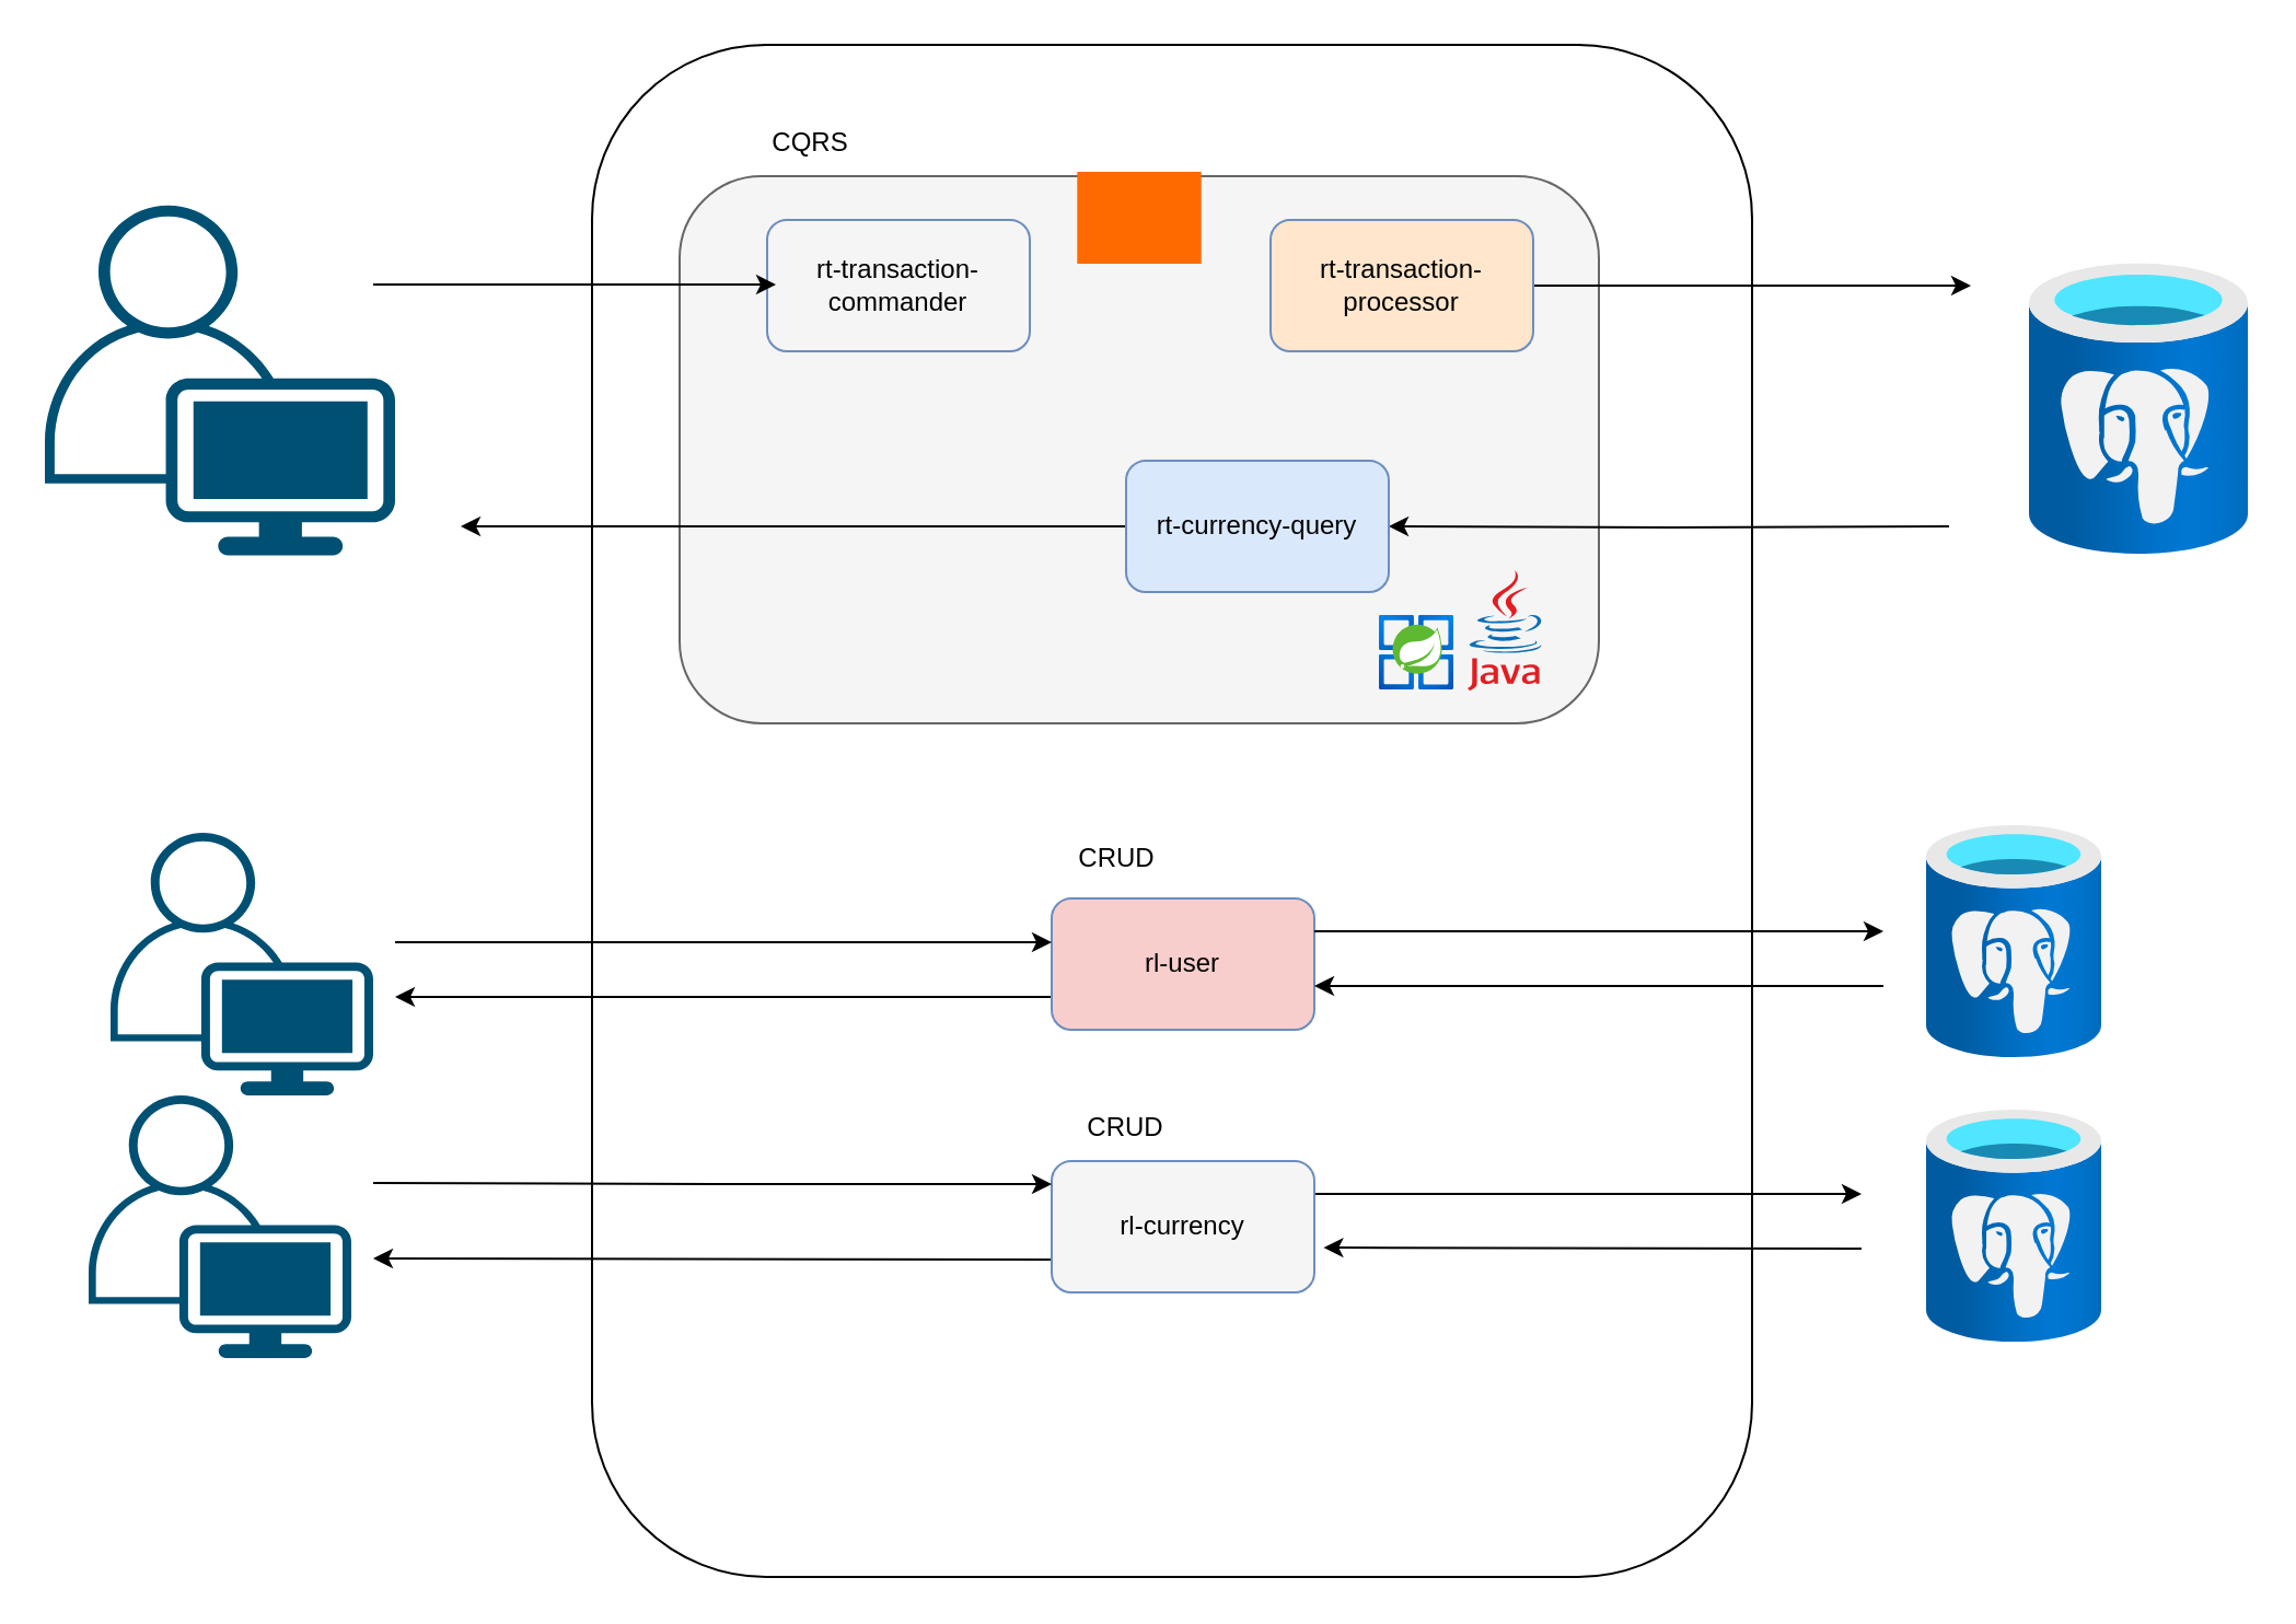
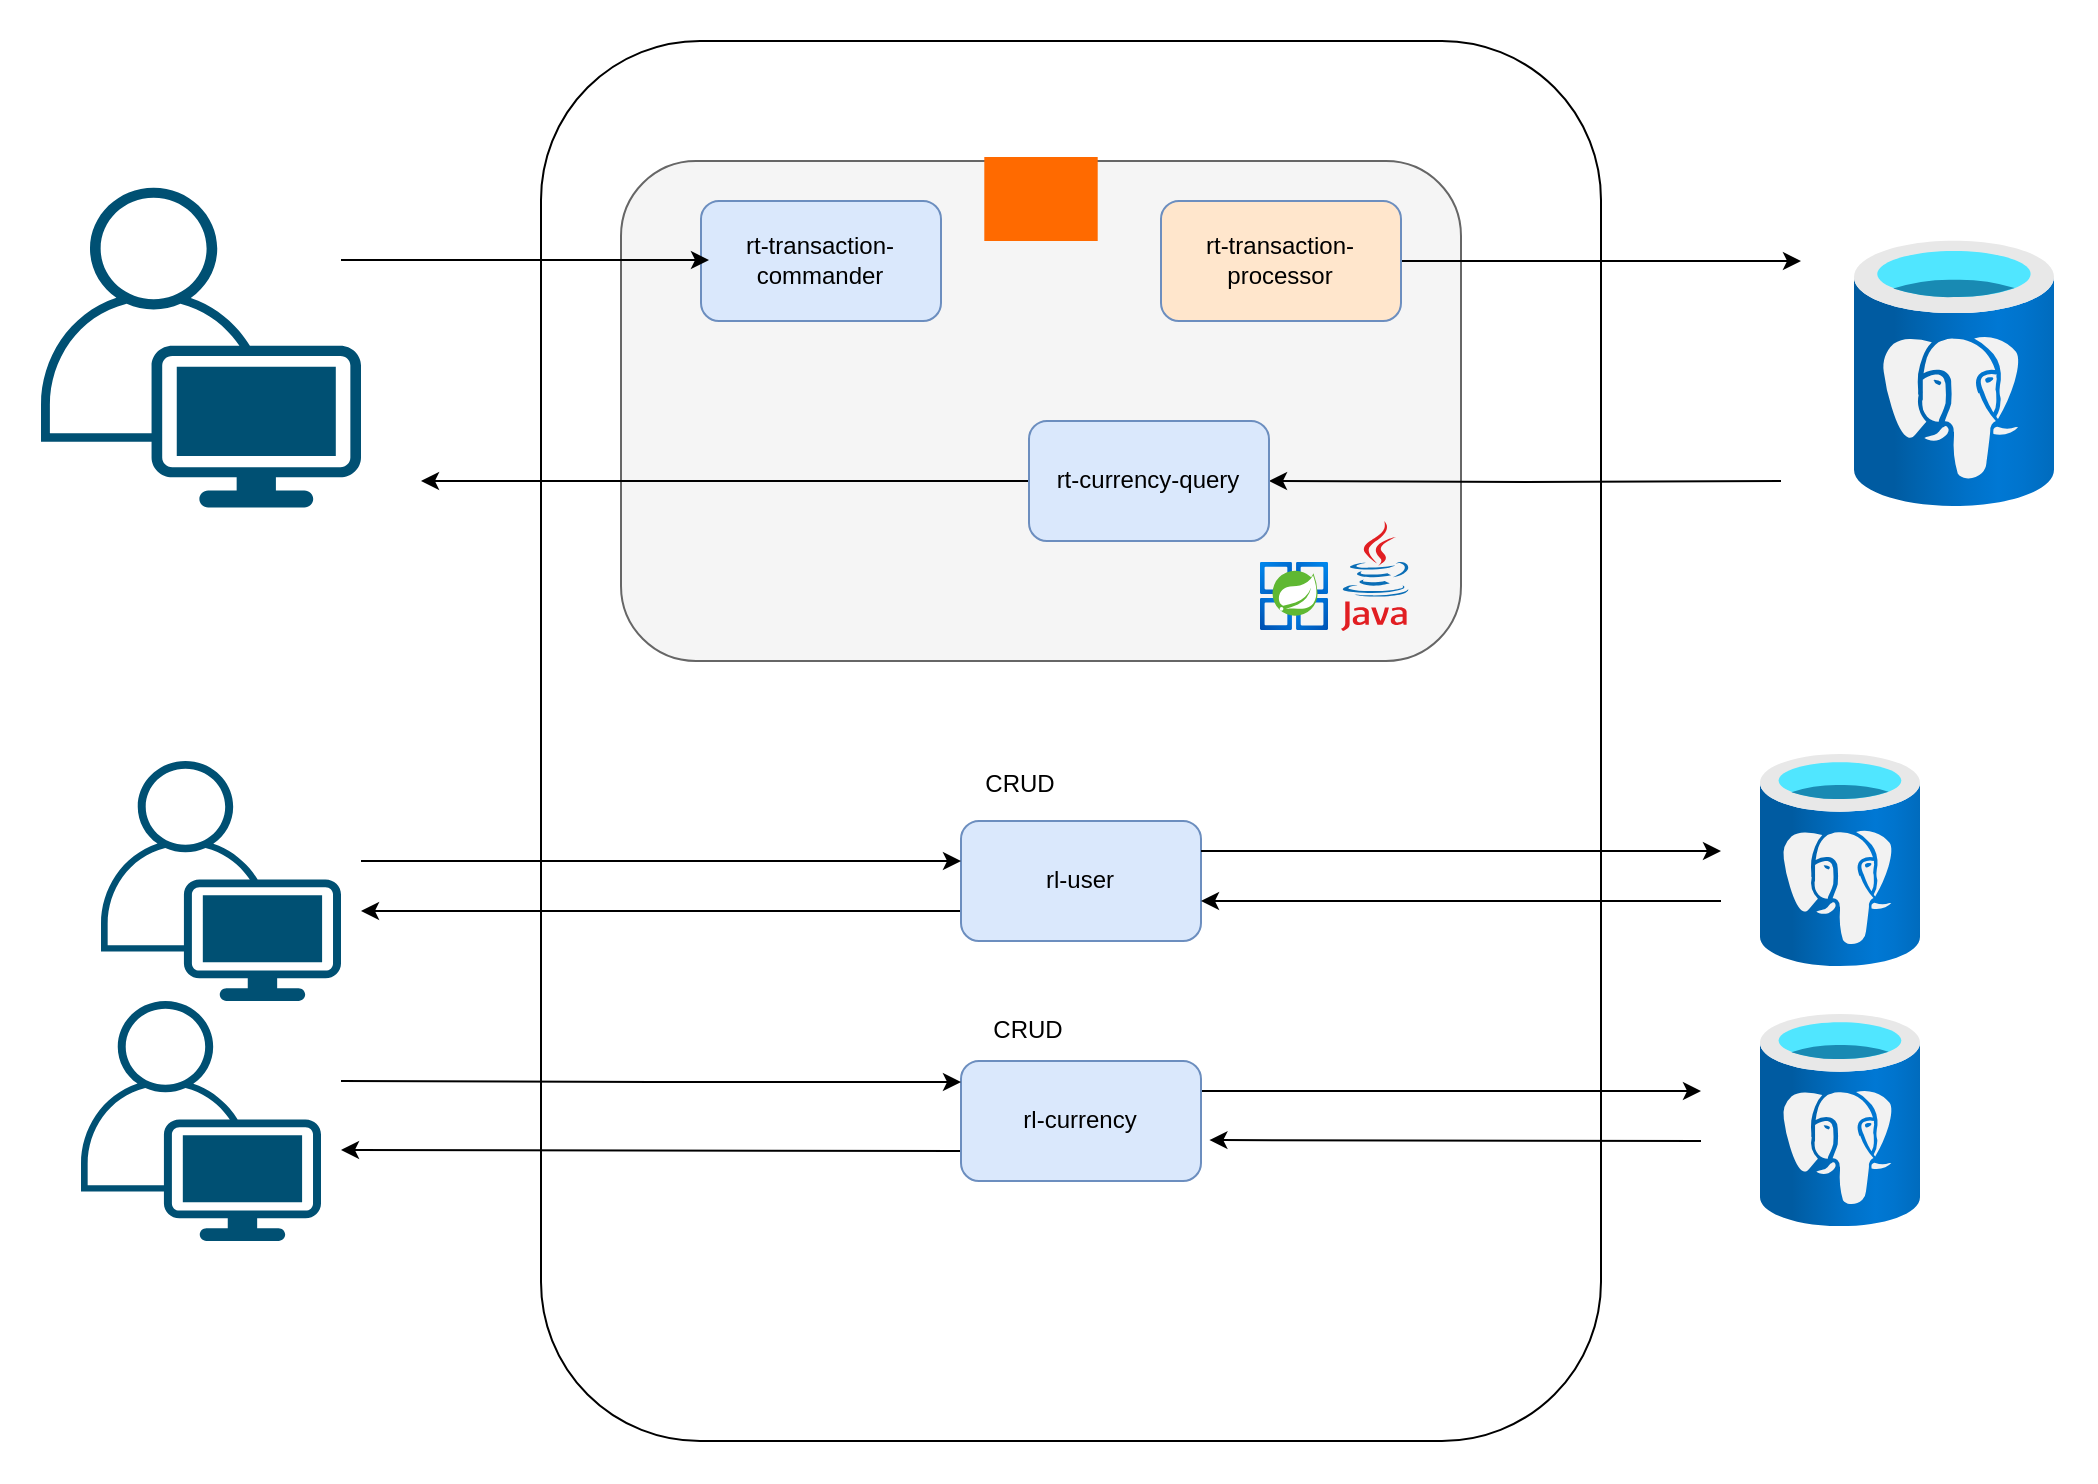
  <mxCell id="0" />
  <mxCell id="1" parent="0" />
  <mxCell id="2" value="" style="rounded=1;whiteSpace=wrap;html=1;" vertex="1" parent="1"><mxGeometry x="270" y="20" width="530" height="700" as="geometry" /></mxCell>
  <mxCell id="3" value="" style="image;aspect=fixed;html=1;points=[];align=center;fontSize=12;image=img/lib/azure2/databases/Azure_Database_PostgreSQL_Server.svg;" vertex="1" parent="1"><mxGeometry x="927" y="120" width="100" height="133.33" as="geometry" /></mxCell>
  <mxCell id="4" value="" style="rounded=1;whiteSpace=wrap;html=1;fillColor=#f5f5f5;strokeColor=#666666;fontColor=#333333;" vertex="1" parent="1"><mxGeometry x="310" y="80" width="420" height="250" as="geometry" /></mxCell>
- <mxCell id="5" value="CQRS" style="text;html=1;align=center;verticalAlign=middle;whiteSpace=wrap;rounded=0;" vertex="1" parent="1"><mxGeometry x="340" y="50" width="60" height="30" as="geometry" /></mxCell>
- <mxCell id="6" value="rt-transaction-commander" style="rounded=1;whiteSpace=wrap;html=1;fillColor=#f5f5f5;strokeColor=#6c8ebf;" vertex="1" parent="1"><mxGeometry x="350" y="100" width="120" height="60" as="geometry" /></mxCell>
+ <mxCell id="6" value="rt-transaction-commander" style="rounded=1;whiteSpace=wrap;html=1;fillColor=#dae8fc;strokeColor=#6c8ebf;" vertex="1" parent="1"><mxGeometry x="350" y="100" width="120" height="60" as="geometry" /></mxCell>
  <mxCell id="7" style="edgeStyle=orthogonalEdgeStyle;rounded=0;orthogonalLoop=1;jettySize=auto;html=1;exitX=1;exitY=0.5;exitDx=0;exitDy=0;" edge="1" parent="1" source="8"><mxGeometry relative="1" as="geometry"><mxPoint x="900" y="130" as="targetPoint" /></mxGeometry></mxCell>
  <mxCell id="8" value="rt-transaction-processor" style="rounded=1;whiteSpace=wrap;html=1;fillColor=#ffe6cc;strokeColor=#6c8ebf;" vertex="1" parent="1"><mxGeometry x="580" y="100" width="120" height="60" as="geometry" /></mxCell>
  <mxCell id="9" style="edgeStyle=orthogonalEdgeStyle;rounded=0;orthogonalLoop=1;jettySize=auto;html=1;exitX=1;exitY=0.5;exitDx=0;exitDy=0;entryX=1;entryY=0.5;entryDx=0;entryDy=0;" edge="1" parent="1" target="11"><mxGeometry relative="1" as="geometry"><mxPoint x="890" y="240" as="sourcePoint" /></mxGeometry></mxCell>
  <mxCell id="10" style="edgeStyle=orthogonalEdgeStyle;rounded=0;orthogonalLoop=1;jettySize=auto;html=1;exitX=0;exitY=0.5;exitDx=0;exitDy=0;" edge="1" parent="1" source="11"><mxGeometry relative="1" as="geometry"><mxPoint x="210" y="240" as="targetPoint" /></mxGeometry></mxCell>
  <mxCell id="11" value="rt-currency-query" style="rounded=1;whiteSpace=wrap;html=1;fillColor=#dae8fc;strokeColor=#6c8ebf;" vertex="1" parent="1"><mxGeometry x="514" y="210" width="120" height="60" as="geometry" /></mxCell>
  <mxCell id="12" value="" style="points=[[0.35,0,0],[0.98,0.51,0],[1,0.71,0],[0.67,1,0],[0,0.795,0],[0,0.65,0]];verticalLabelPosition=bottom;sketch=0;html=1;verticalAlign=top;aspect=fixed;align=center;pointerEvents=1;shape=mxgraph.cisco19.user;fillColor=#005073;strokeColor=none;" vertex="1" parent="1"><mxGeometry x="20" y="93.33" width="160" height="160" as="geometry" /></mxCell>
  <mxCell id="13" value="" style="dashed=0;outlineConnect=0;html=1;align=center;labelPosition=center;verticalLabelPosition=bottom;verticalAlign=top;shape=mxgraph.weblogos.java" vertex="1" parent="1"><mxGeometry x="670" y="260" width="34.4" height="55" as="geometry" /></mxCell>
  <mxCell id="14" value="" style="image;aspect=fixed;html=1;points=[];align=center;fontSize=12;image=img/lib/azure2/compute/Azure_Spring_Cloud.svg;" vertex="1" parent="1"><mxGeometry x="630" y="281" width="34" height="34" as="geometry" /></mxCell>
  <mxCell id="15" value="CRUD" style="text;html=1;align=center;verticalAlign=middle;whiteSpace=wrap;rounded=0;" vertex="1" parent="1"><mxGeometry x="480" y="376.66" width="60" height="30" as="geometry" /></mxCell>
  <mxCell id="16" style="edgeStyle=orthogonalEdgeStyle;rounded=0;orthogonalLoop=1;jettySize=auto;html=1;exitX=0;exitY=0.75;exitDx=0;exitDy=0;" edge="1" parent="1" source="17"><mxGeometry relative="1" as="geometry"><mxPoint x="180" y="455" as="targetPoint" /></mxGeometry></mxCell>
- <mxCell id="17" value="rl-user" style="rounded=1;whiteSpace=wrap;html=1;fillColor=#f8cecc;strokeColor=#6c8ebf;" vertex="1" parent="1"><mxGeometry x="480" y="410" width="120" height="60" as="geometry" /></mxCell>
+ <mxCell id="17" value="rl-user" style="rounded=1;whiteSpace=wrap;html=1;fillColor=#dae8fc;strokeColor=#6c8ebf;" vertex="1" parent="1"><mxGeometry x="480" y="410" width="120" height="60" as="geometry" /></mxCell>
  <mxCell id="18" style="edgeStyle=orthogonalEdgeStyle;rounded=0;orthogonalLoop=1;jettySize=auto;html=1;exitX=0;exitY=0.75;exitDx=0;exitDy=0;" edge="1" parent="1" source="20"><mxGeometry relative="1" as="geometry"><mxPoint x="170" y="574.5" as="targetPoint" /></mxGeometry></mxCell>
  <mxCell id="19" style="edgeStyle=orthogonalEdgeStyle;rounded=0;orthogonalLoop=1;jettySize=auto;html=1;exitX=1;exitY=0.25;exitDx=0;exitDy=0;" edge="1" parent="1" source="20"><mxGeometry relative="1" as="geometry"><mxPoint x="850" y="545" as="targetPoint" /></mxGeometry></mxCell>
- <mxCell id="20" value="rl-currency" style="rounded=1;whiteSpace=wrap;html=1;fillColor=#f5f5f5;strokeColor=#6c8ebf;" vertex="1" parent="1"><mxGeometry x="480" y="530" width="120" height="60" as="geometry" /></mxCell>
+ <mxCell id="20" value="rl-currency" style="rounded=1;whiteSpace=wrap;html=1;fillColor=#dae8fc;strokeColor=#6c8ebf;" vertex="1" parent="1"><mxGeometry x="480" y="530" width="120" height="60" as="geometry" /></mxCell>
  <mxCell id="21" value="" style="endArrow=classic;html=1;rounded=0;entryX=0.001;entryY=0.994;entryDx=0;entryDy=0;entryPerimeter=0;" edge="1" parent="1"><mxGeometry width="50" height="50" relative="1" as="geometry"><mxPoint x="860" y="450" as="sourcePoint" /><mxPoint x="600" y="450" as="targetPoint" /></mxGeometry></mxCell>
  <mxCell id="22" value="" style="endArrow=classic;html=1;rounded=0;exitX=1;exitY=0.25;exitDx=0;exitDy=0;" edge="1" parent="1" source="17"><mxGeometry width="50" height="50" relative="1" as="geometry"><mxPoint x="620" y="420" as="sourcePoint" /><mxPoint x="860" y="425" as="targetPoint" /></mxGeometry></mxCell>
  <mxCell id="23" value="" style="endArrow=classic;html=1;rounded=0;entryX=1.035;entryY=0.659;entryDx=0;entryDy=0;entryPerimeter=0;" edge="1" parent="1" target="20"><mxGeometry width="50" height="50" relative="1" as="geometry"><mxPoint x="850" y="570" as="sourcePoint" /><mxPoint x="800" y="570" as="targetPoint" /></mxGeometry></mxCell>
  <mxCell id="24" value="" style="points=[];aspect=fixed;html=1;align=center;shadow=0;dashed=0;fillColor=#FF6A00;strokeColor=none;shape=mxgraph.alibaba_cloud.kafka;" vertex="1" parent="1"><mxGeometry x="491.65" y="78" width="56.7" height="42" as="geometry" /></mxCell>
  <mxCell id="25" value="" style="image;aspect=fixed;html=1;points=[];align=center;fontSize=12;image=img/lib/azure2/databases/Azure_Database_PostgreSQL_Server.svg;" vertex="1" parent="1"><mxGeometry x="880" y="376.66" width="80" height="106.66" as="geometry" /></mxCell>
  <mxCell id="26" value="" style="points=[[0.35,0,0],[0.98,0.51,0],[1,0.71,0],[0.67,1,0],[0,0.795,0],[0,0.65,0]];verticalLabelPosition=bottom;sketch=0;html=1;verticalAlign=top;aspect=fixed;align=center;pointerEvents=1;shape=mxgraph.cisco19.user;fillColor=#005073;strokeColor=none;" vertex="1" parent="1"><mxGeometry x="50" y="380" width="120" height="120" as="geometry" /></mxCell>
  <mxCell id="27" style="edgeStyle=orthogonalEdgeStyle;rounded=0;orthogonalLoop=1;jettySize=auto;html=1;exitX=0;exitY=0.75;exitDx=0;exitDy=0;" edge="1" parent="1"><mxGeometry relative="1" as="geometry"><mxPoint x="480" y="430" as="targetPoint" /><mxPoint x="180" y="430" as="sourcePoint" /><Array as="points"><mxPoint x="310" y="430" /><mxPoint x="310" y="430" /></Array></mxGeometry></mxCell>
  <mxCell id="28" style="edgeStyle=orthogonalEdgeStyle;rounded=0;orthogonalLoop=1;jettySize=auto;html=1;exitX=0;exitY=0.75;exitDx=0;exitDy=0;" edge="1" parent="1"><mxGeometry relative="1" as="geometry"><mxPoint x="480" y="540.5" as="targetPoint" /><mxPoint x="170" y="540" as="sourcePoint" /></mxGeometry></mxCell>
  <mxCell id="29" style="edgeStyle=orthogonalEdgeStyle;rounded=0;orthogonalLoop=1;jettySize=auto;html=1;" edge="1" parent="1"><mxGeometry relative="1" as="geometry"><mxPoint x="354" y="129.5" as="targetPoint" /><mxPoint x="170" y="129.5" as="sourcePoint" /></mxGeometry></mxCell>
  <mxCell id="30" value="CRUD" style="text;html=1;align=center;verticalAlign=middle;whiteSpace=wrap;rounded=0;" vertex="1" parent="1"><mxGeometry x="484" y="500" width="60" height="30" as="geometry" /></mxCell>
  <mxCell id="31" value="" style="image;aspect=fixed;html=1;points=[];align=center;fontSize=12;image=img/lib/azure2/databases/Azure_Database_PostgreSQL_Server.svg;" vertex="1" parent="1"><mxGeometry x="880" y="506.67" width="80" height="106.66" as="geometry" /></mxCell>
  <mxCell id="32" value="" style="points=[[0.35,0,0],[0.98,0.51,0],[1,0.71,0],[0.67,1,0],[0,0.795,0],[0,0.65,0]];verticalLabelPosition=bottom;sketch=0;html=1;verticalAlign=top;aspect=fixed;align=center;pointerEvents=1;shape=mxgraph.cisco19.user;fillColor=#005073;strokeColor=none;" vertex="1" parent="1"><mxGeometry x="40" y="500" width="120" height="120" as="geometry" /></mxCell>
